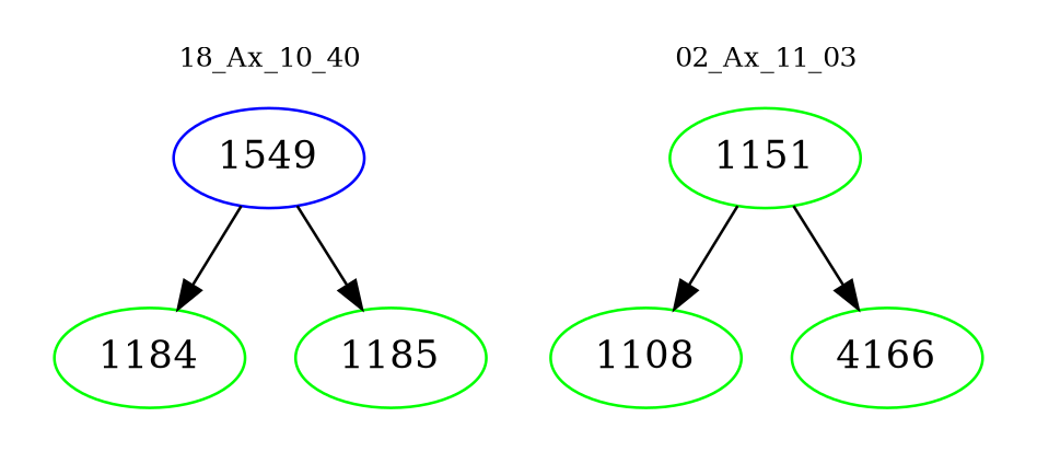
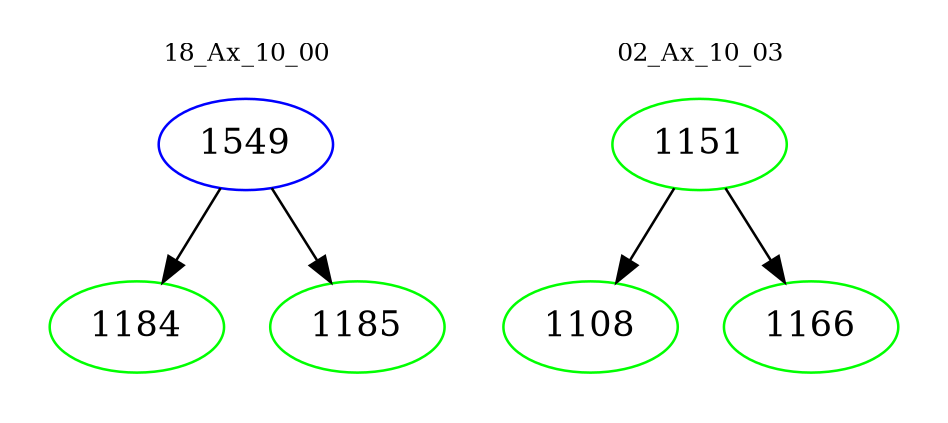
  digraph {
    node [color=green]
    edge [color=black]
    n1 [color=blue label=1549]
    n2 [label=1184]
    n3 [label=1185]
    n4 [label=1151]
    n5 [label=1108]
-   n6 [label=4166]
+   n6 [label=1166]
    subgraph cluster_1 {
      color=white
      fontsize=10
-     label="18_Ax_10_40"
+     label="18_Ax_10_00"
      n1
      n2
      n3
    }
    subgraph cluster_2 {
      color=white
      fontsize=10
-     label="02_Ax_11_03"
+     label="02_Ax_10_03"
      n4
      n5
      n6
    }
    n1 -> n2
    n1 -> n3
    n4 -> n5
    n4 -> n6
  }
